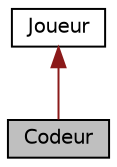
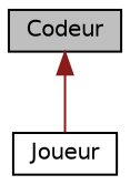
  digraph {
    node [color=black fontname=Helvetica fontsize=10 shape=record style=filled]
    n1 [fillcolor=grey75 fontcolor=black height=0.2 label=Codeur width=0.4]
    n2 [fillcolor=white height=0.2 label=Joueur width=0.4]
-   n2 -> n1 [color=firebrick4 dir=back fontname=Helvetica fontsize=10 labelfontname=Helvetica labelfontsize=10 style=solid]
+   n1 -> n2 [color=firebrick4 dir=back fontname=Helvetica fontsize=10 labelfontname=Helvetica labelfontsize=10 style=solid]
  }
